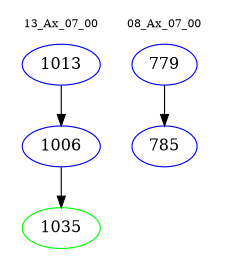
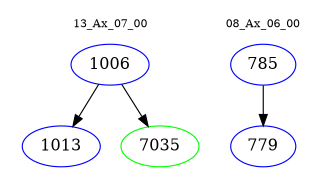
  digraph {
    node [color=blue]
    edge [color=black]
    n1 [label=1013]
    n2 [label=1006]
-   n3 [color=green label=1035]
+   n3 [color=green label=7035]
    n4 [label=779]
    n5 [label=785]
    subgraph cluster_1 {
      color=white
      fontsize=10
      label="13_Ax_07_00"
      n1
      n2
      n3
    }
    subgraph cluster_2 {
      color=white
      fontsize=10
-     label="08_Ax_07_00"
+     label="08_Ax_06_00"
      n4
      n5
    }
-   n1 -> n2
+   n2 -> n1
    n2 -> n3
-   n4 -> n5
+   n5 -> n4
  }
